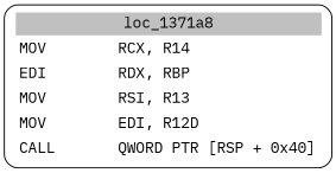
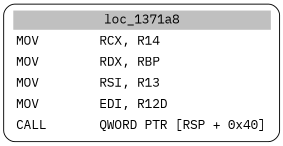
  digraph {
    fontname="IBM Plex Mono"
-   n1 [fontname="IBM Plex Mono" label=<<table border="0" cellborder="0" cellpadding="3"><tr><td align="center" colspan="2" bgcolor="grey">loc_1371a8</td></tr><tr><td align="left">MOV        RCX, R14</td></tr><tr><td align="left">EDI        RDX, RBP</td></tr><tr><td align="left">MOV        RSI, R13</td></tr><tr><td align="left">MOV        EDI, R12D</td></tr><tr><td align="left">CALL       QWORD PTR [RSP + 0x40]</td></tr></table>> shape=Mrecord]
+   n1 [fontname="IBM Plex Mono" label=<<table border="0" cellborder="0" cellpadding="3"><tr><td align="center" colspan="2" bgcolor="grey">loc_1371a8</td></tr><tr><td align="left">MOV        RCX, R14</td></tr><tr><td align="left">MOV        RDX, RBP</td></tr><tr><td align="left">MOV        RSI, R13</td></tr><tr><td align="left">MOV        EDI, R12D</td></tr><tr><td align="left">CALL       QWORD PTR [RSP + 0x40]</td></tr></table>> shape=Mrecord]
  }
